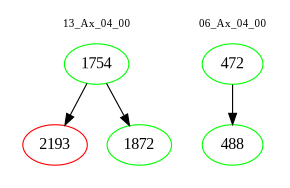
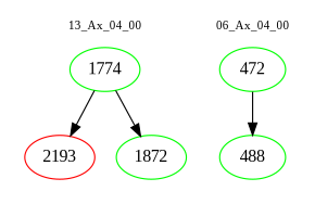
  digraph {
    fontname="Liberation Serif"
    node [color=green fontname="Liberation Serif"]
    edge [color=black fontname="Liberation Serif"]
-   n1 [label=1754]
+   n1 [label=1774]
    n2 [color=red label=2193]
    n3 [label=1872]
    n4 [label=472]
    n5 [label=488]
    subgraph cluster_1 {
      color=white
      fontsize=10
      label="13_Ax_04_00"
      n1
      n2
      n3
    }
    subgraph cluster_2 {
      color=white
      fontsize=10
      label="06_Ax_04_00"
      n4
      n5
    }
    n1 -> n2
    n1 -> n3
    n4 -> n5
  }
